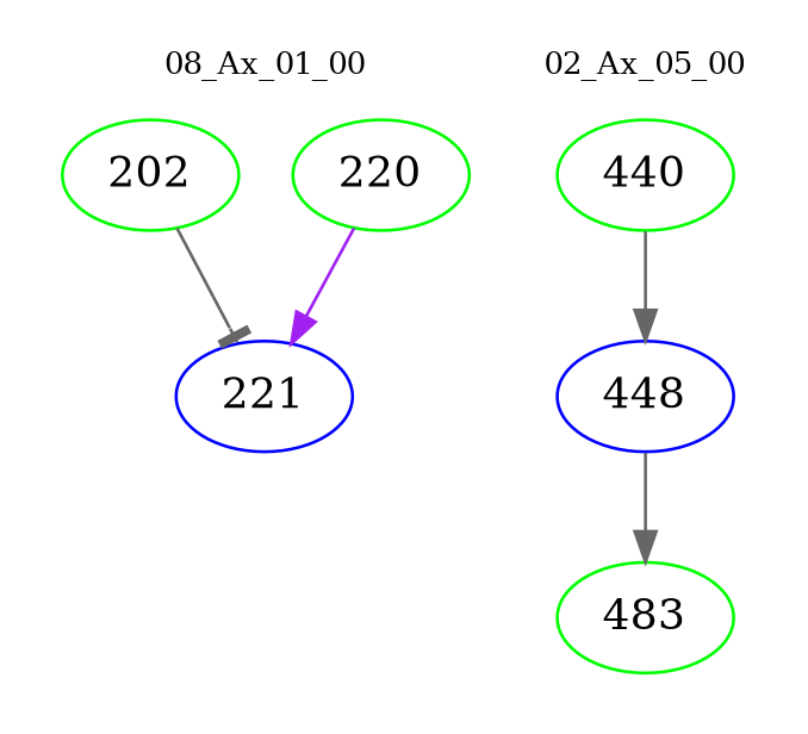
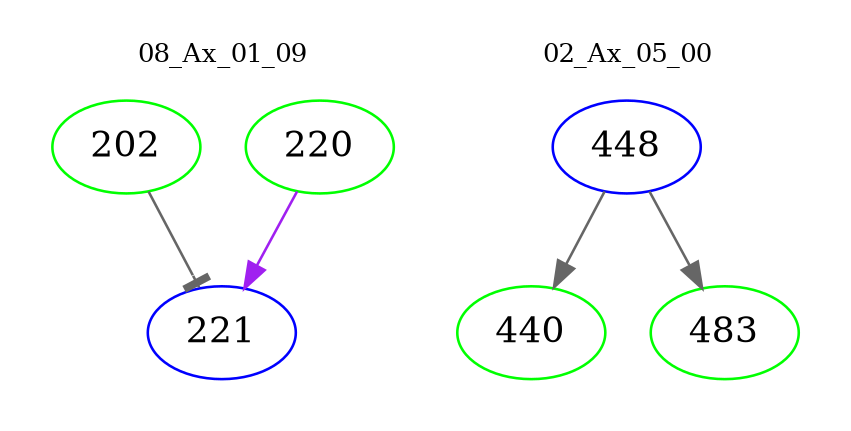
  digraph {
    node [color=green]
    edge [arrowhead=normal color=gray40]
    n1 [label=220]
    n2 [color=blue label=221]
    n3 [label=202]
    n4 [label=440]
    n5 [color=blue label=448]
    n6 [label=483]
    subgraph cluster_1 {
      color=white
      fontsize=10
-     label="08_Ax_01_00"
+     label="08_Ax_01_09"
      n1
      n2
      n3
    }
    subgraph cluster_2 {
      color=white
      fontsize=10
      label="02_Ax_05_00"
      n4
      n5
      n6
    }
    n1 -> n2 [color=purple]
    n3 -> n2 [arrowhead=tee]
-   n4 -> n5
+   n5 -> n4
    n5 -> n6
  }
